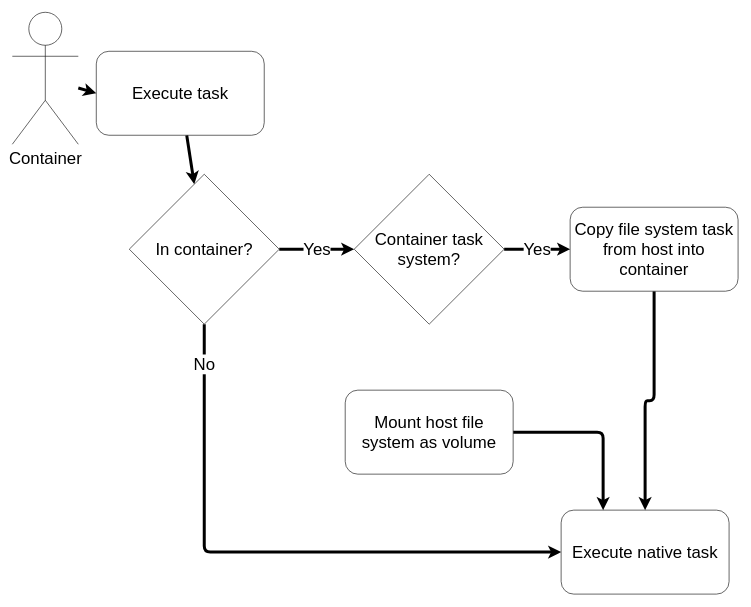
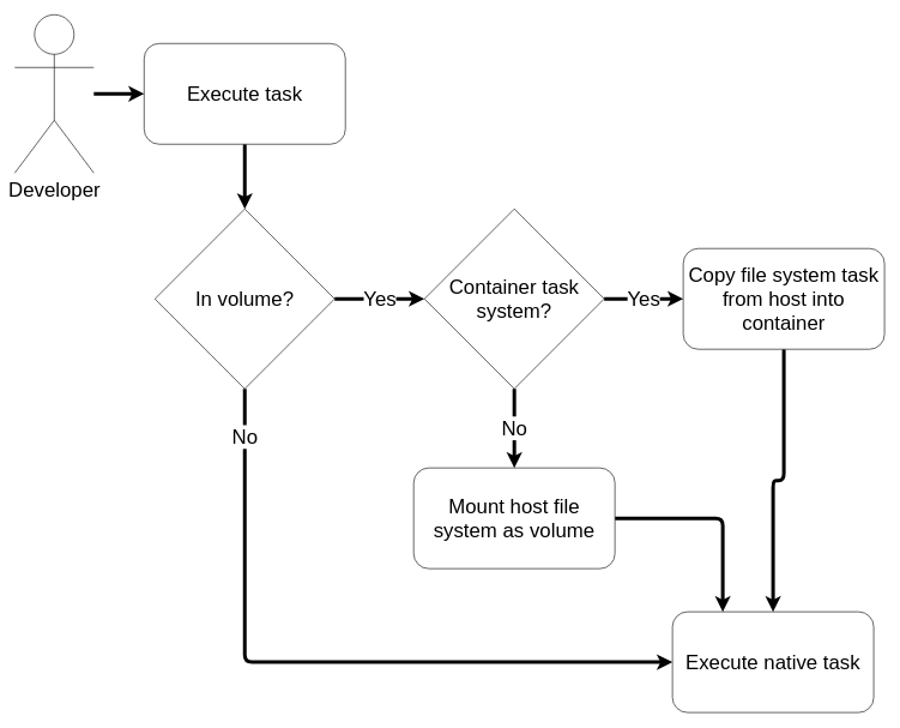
  <mxCell id="0" />
  <mxCell id="1" parent="0" />
  <mxCell id="2" style="edgeStyle=none;html=1;fontSize=28;strokeWidth=5;" parent="1" source="3" target="8" edge="1"><mxGeometry relative="1" as="geometry" /></mxCell>
- <mxCell id="3" value="Execute task" style="rounded=1;whiteSpace=wrap;html=1;fontSize=28;" parent="1" vertex="1"><mxGeometry x="160" y="85" width="280" height="140" as="geometry" /></mxCell>
+ <mxCell id="3" value="Execute task" style="rounded=1;whiteSpace=wrap;html=1;fontSize=28;" parent="1" vertex="1"><mxGeometry x="200" y="60" width="280" height="140" as="geometry" /></mxCell>
  <mxCell id="4" style="edgeStyle=none;html=1;entryX=0;entryY=0.5;entryDx=0;entryDy=0;fontSize=28;strokeWidth=5;" parent="1" source="5" target="3" edge="1"><mxGeometry relative="1" as="geometry" /></mxCell>
- <mxCell id="5" value="Container" style="shape=umlActor;verticalLabelPosition=bottom;verticalAlign=top;html=1;outlineConnect=0;fontSize=28;" parent="1" vertex="1"><mxGeometry x="20" y="20" width="110" height="220" as="geometry" /></mxCell>
+ <mxCell id="5" value="Developer" style="shape=umlActor;verticalLabelPosition=bottom;verticalAlign=top;html=1;outlineConnect=0;fontSize=28;" parent="1" vertex="1"><mxGeometry x="20" y="20" width="110" height="220" as="geometry" /></mxCell>
  <mxCell id="6" value="Yes" style="edgeStyle=none;html=1;fontSize=28;strokeWidth=5;" parent="1" source="8" target="11" edge="1"><mxGeometry relative="1" as="geometry" /></mxCell>
  <mxCell id="7" value="No" style="edgeStyle=orthogonalEdgeStyle;html=1;entryX=0;entryY=0.5;entryDx=0;entryDy=0;fontSize=28;strokeWidth=5;exitX=0.5;exitY=1;exitDx=0;exitDy=0;" parent="1" source="8" target="12" edge="1"><mxGeometry x="-0.861" relative="1" as="geometry"><mxPoint x="320" y="550" as="sourcePoint" /><mxPoint y="-1" as="offset" /></mxGeometry></mxCell>
- <mxCell id="8" value="In container?" style="rhombus;whiteSpace=wrap;html=1;fontSize=28;" parent="1" vertex="1"><mxGeometry x="215" y="290" width="250" height="250" as="geometry" /></mxCell>
+ <mxCell id="8" value="In volume?" style="rhombus;whiteSpace=wrap;html=1;fontSize=28;" parent="1" vertex="1"><mxGeometry x="215" y="290" width="250" height="250" as="geometry" /></mxCell>
+ <mxCell id="9" value="No" style="edgeStyle=orthogonalEdgeStyle;html=1;fontSize=28;strokeWidth=5;" parent="1" source="11" target="14" edge="1"><mxGeometry relative="1" as="geometry" /></mxCell>
  <mxCell id="10" value="Yes" style="edgeStyle=orthogonalEdgeStyle;html=1;fontSize=28;strokeWidth=5;" parent="1" source="11" target="16" edge="1"><mxGeometry relative="1" as="geometry" /></mxCell>
  <mxCell id="11" value="Container task system?" style="rhombus;whiteSpace=wrap;html=1;fontSize=28;" parent="1" vertex="1"><mxGeometry x="590" y="290" width="250" height="250" as="geometry" /></mxCell>
  <mxCell id="12" value="Execute native task" style="rounded=1;whiteSpace=wrap;html=1;fontSize=28;" parent="1" vertex="1"><mxGeometry x="935" y="850" width="280" height="140" as="geometry" /></mxCell>
  <mxCell id="13" style="edgeStyle=orthogonalEdgeStyle;html=1;entryX=0.25;entryY=0;entryDx=0;entryDy=0;fontSize=28;strokeWidth=5;" parent="1" source="14" target="12" edge="1"><mxGeometry relative="1" as="geometry" /></mxCell>
  <mxCell id="14" value="Mount host file system as volume" style="rounded=1;whiteSpace=wrap;html=1;fontSize=28;" parent="1" vertex="1"><mxGeometry x="575" y="650" width="280" height="140" as="geometry" /></mxCell>
  <mxCell id="15" value="" style="edgeStyle=orthogonalEdgeStyle;html=1;fontSize=28;strokeWidth=5;" parent="1" source="16" target="12" edge="1"><mxGeometry relative="1" as="geometry" /></mxCell>
  <mxCell id="16" value="Copy file system task from host into container" style="rounded=1;whiteSpace=wrap;html=1;fontSize=28;" parent="1" vertex="1"><mxGeometry x="950" y="345" width="280" height="140" as="geometry" /></mxCell>
